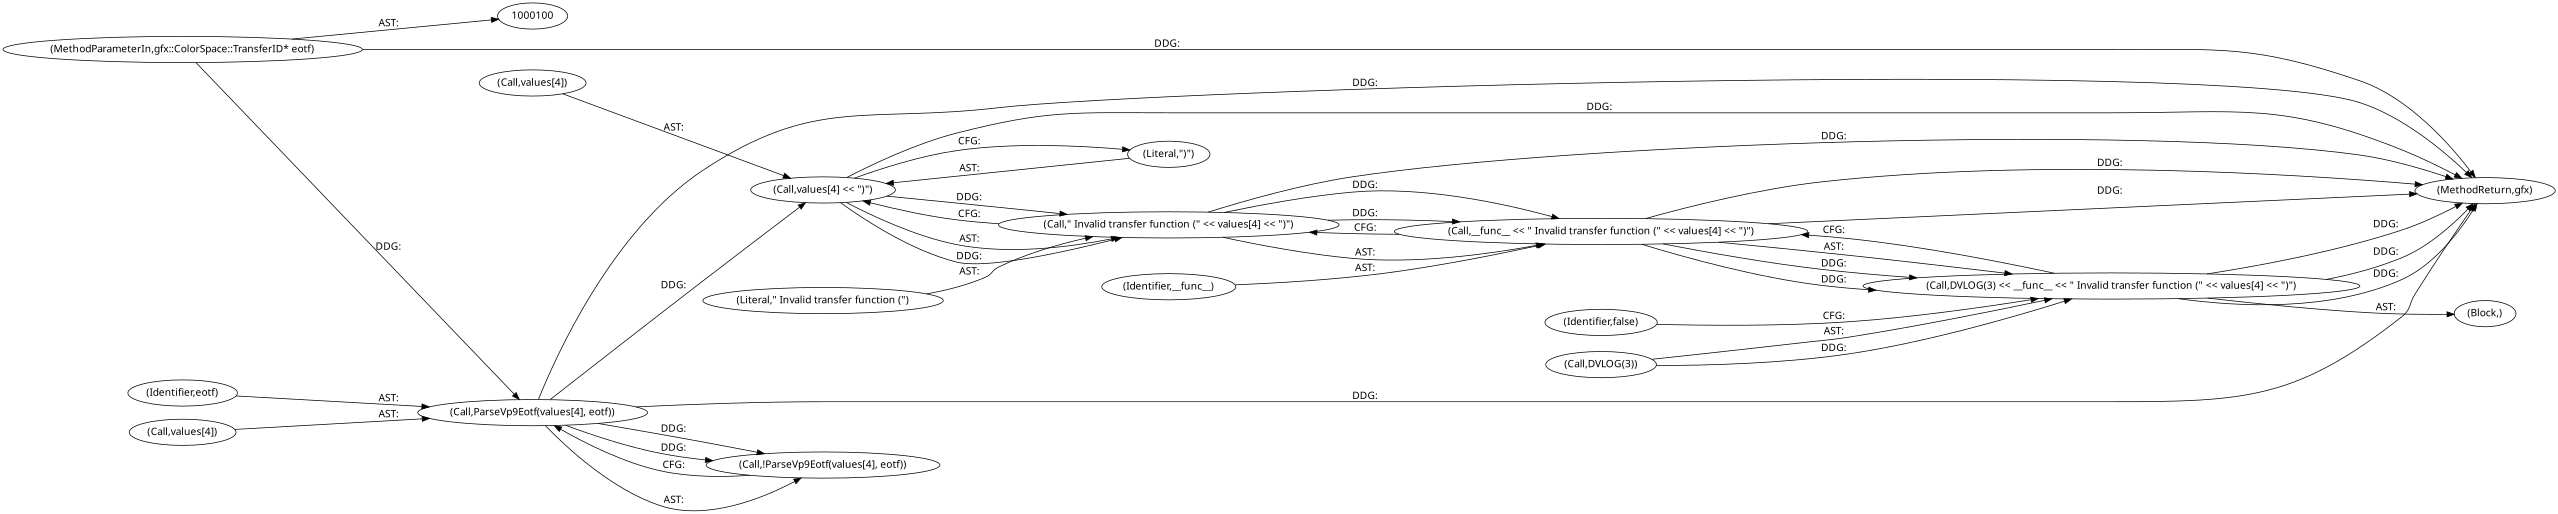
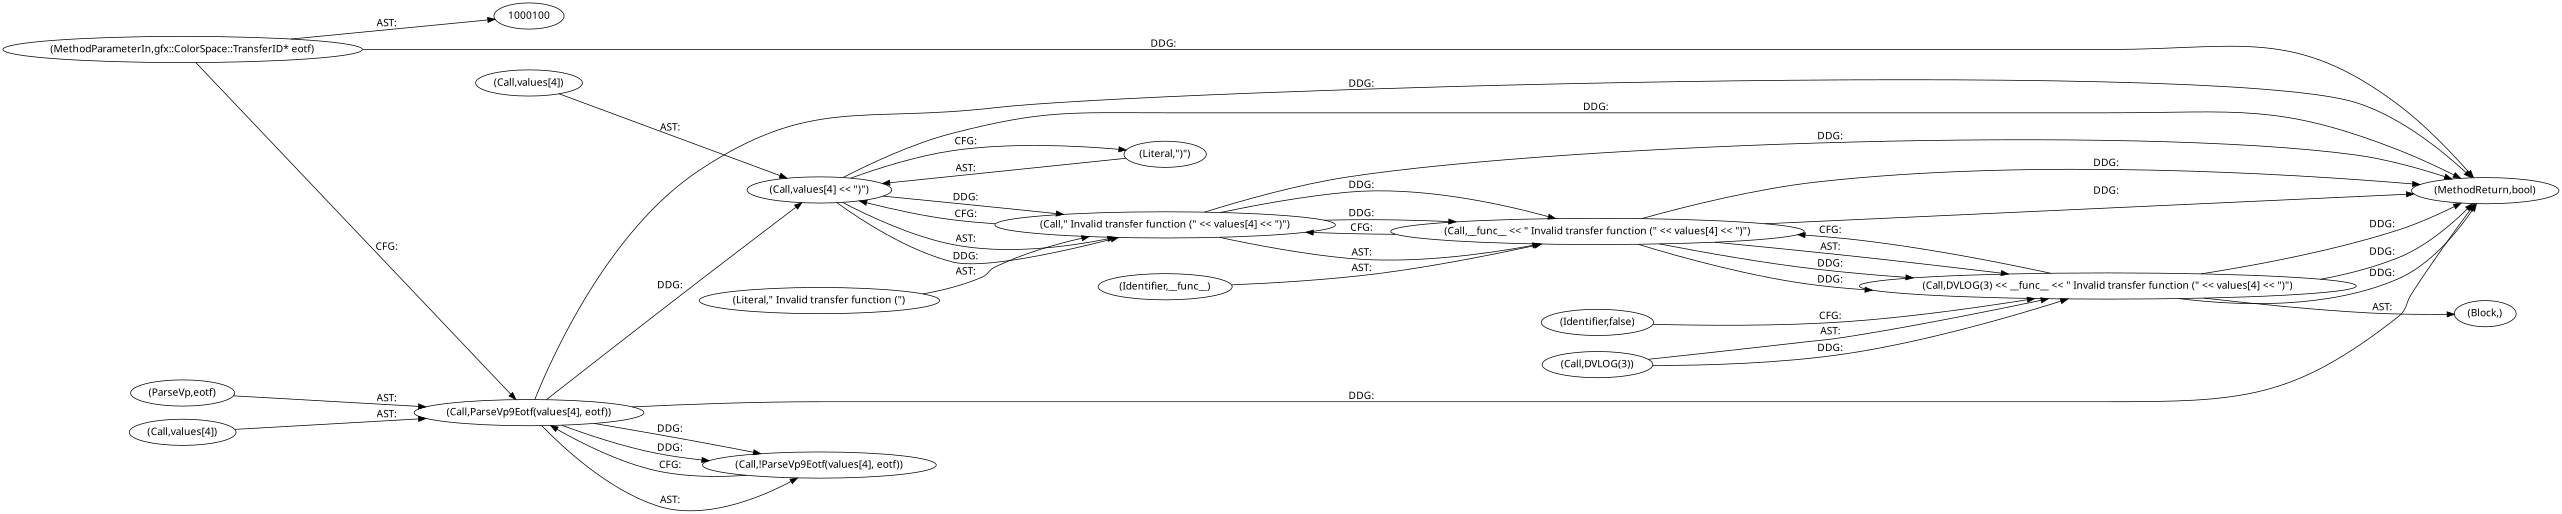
  digraph {
    fontname="Noto Sans"
    rankdir=LR
    node [fontname="Noto Sans"]
    edge [fontname="Noto Sans"]
    n1 [label="(Call,values[4] << \")\")"]
    n2 [label="(Call,\" Invalid transfer function (\" << values[4] << \")\")"]
-   n3 [label="(MethodReturn,gfx)"]
+   n3 [label="(MethodReturn,bool)"]
    n4 [label="(Literal,\")\")"]
    n5 [label="(Call,__func__ << \" Invalid transfer function (\" << values[4] << \")\")"]
    n6 [label="(Call,ParseVp9Eotf(values[4], eotf))"]
    n7 [label="(Call,!ParseVp9Eotf(values[4], eotf))"]
-   n8 [label="(Identifier,eotf)"]
+   n8 [label="(ParseVp,eotf)"]
    n9 [label="(MethodParameterIn,gfx::ColorSpace::TransferID* eotf)"]
    1000100
    n11 [label="(Call,DVLOG(3) << __func__ << \" Invalid transfer function (\" << values[4] << \")\")"]
    n12 [label="(Block,)"]
    n13 [label="(Identifier,false)"]
    n14 [label="(Call,DVLOG(3))"]
    n15 [label="(Identifier,__func__)"]
    n16 [label="(Literal,\" Invalid transfer function (\")"]
    n17 [label="(Call,values[4])"]
    n18 [label="(Call,values[4])"]
    n1 -> n2 [label="AST: "]
    n1 -> n2 [label="DDG: "]
    n1 -> n2 [label="DDG: "]
    n1 -> n3 [label="DDG: "]
    n1 -> n4 [label="CFG: "]
    n2 -> n1 [label="CFG: "]
    n2 -> n3 [label="DDG: "]
    n2 -> n5 [label="AST: "]
    n2 -> n5 [label="DDG: "]
    n2 -> n5 [label="DDG: "]
    n4 -> n1 [label="AST: "]
    n5 -> n2 [label="CFG: "]
    n5 -> n3 [label="DDG: "]
    n5 -> n3 [label="DDG: "]
    n5 -> n11 [label="AST: "]
    n5 -> n11 [label="DDG: "]
    n5 -> n11 [label="DDG: "]
    n6 -> n1 [label="DDG: "]
    n6 -> n3 [label="DDG: "]
    n6 -> n3 [label="DDG: "]
    n6 -> n7 [label="AST: "]
    n6 -> n7 [label="DDG: "]
    n6 -> n7 [label="DDG: "]
    n7 -> n6 [label="CFG: "]
    n8 -> n6 [label="AST: "]
    n9 -> n3 [label="DDG: "]
-   n9 -> n6 [label="DDG: "]
+   n9 -> n6 [label="CFG: "]
    n9 -> 1000100 [label="AST: "]
    n11 -> n3 [label="DDG: "]
    n11 -> n3 [label="DDG: "]
    n11 -> n3 [label="DDG: "]
    n11 -> n5 [label="CFG: "]
    n11 -> n12 [label="AST: "]
    n13 -> n11 [label="CFG: "]
    n14 -> n11 [label="AST: "]
    n14 -> n11 [label="DDG: "]
    n15 -> n5 [label="AST: "]
    n16 -> n2 [label="AST: "]
    n17 -> n1 [label="AST: "]
    n18 -> n6 [label="AST: "]
  }
